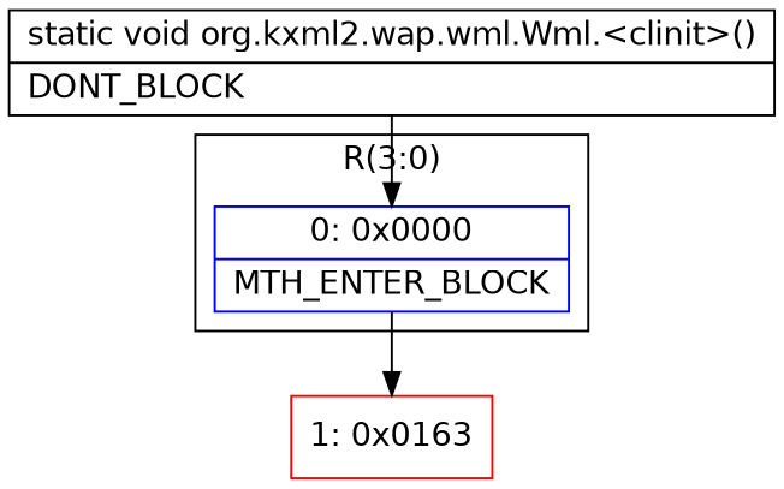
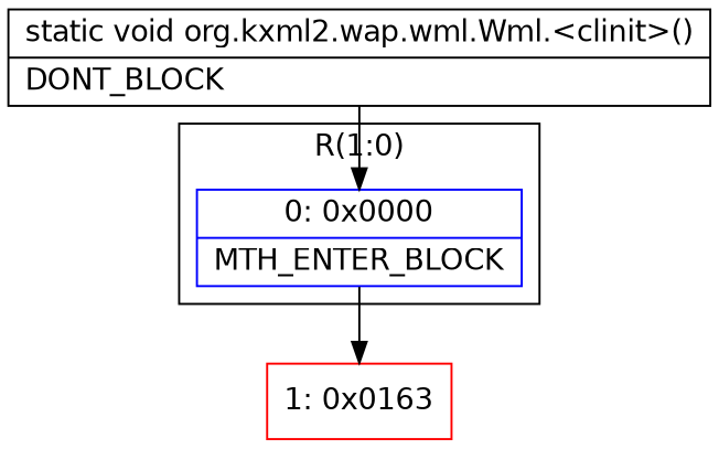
  digraph {
    fontname="DejaVu Sans"
    node [fontname="DejaVu Sans" shape=record]
    edge [fontname="DejaVu Sans"]
    n1 [color=blue label="{0\:\ 0x0000|MTH_ENTER_BLOCK\l}"]
    n2 [color=red label="{1\:\ 0x0163}"]
    n3 [label="{static void org.kxml2.wap.wml.Wml.\<clinit\>()  | DONT_BLOCK\l}"]
    subgraph cluster_1 {
-     label="R(3:0)"
+     label="R(1:0)"
      n1
    }
    n1 -> n2
    n3 -> n1
  }
